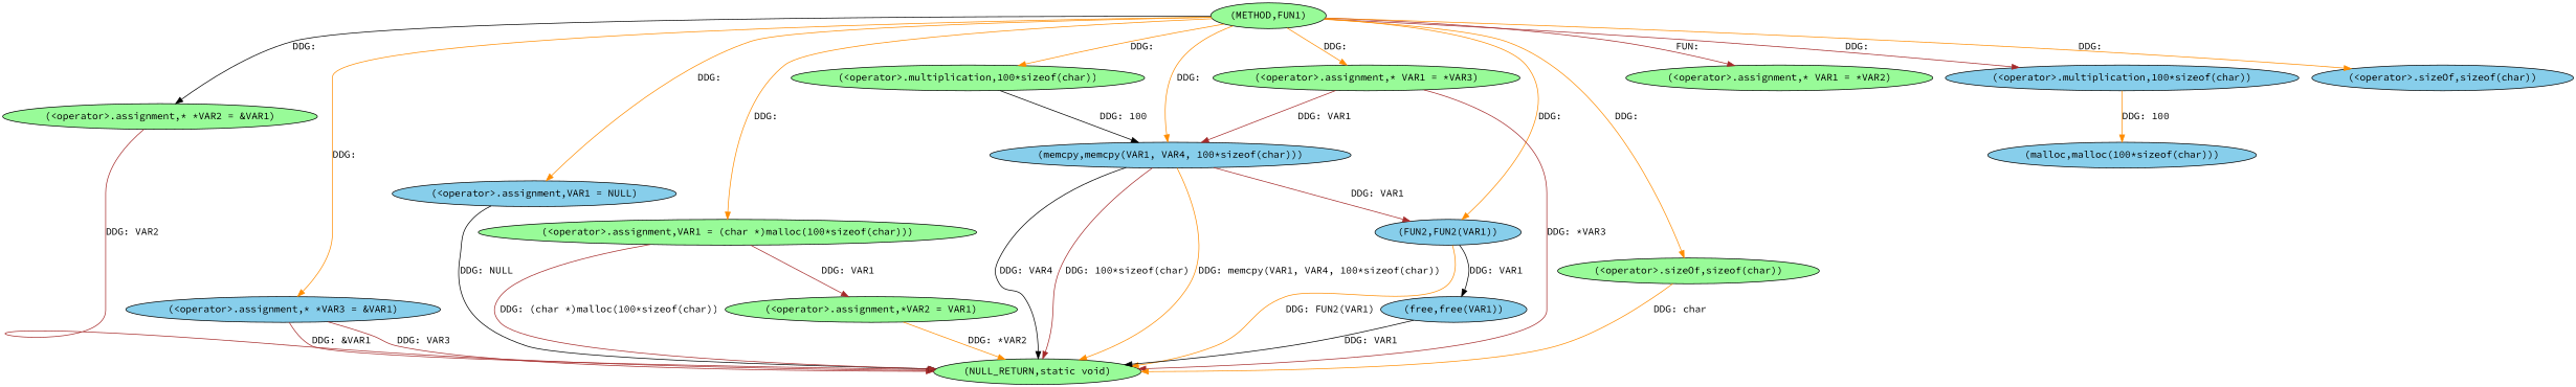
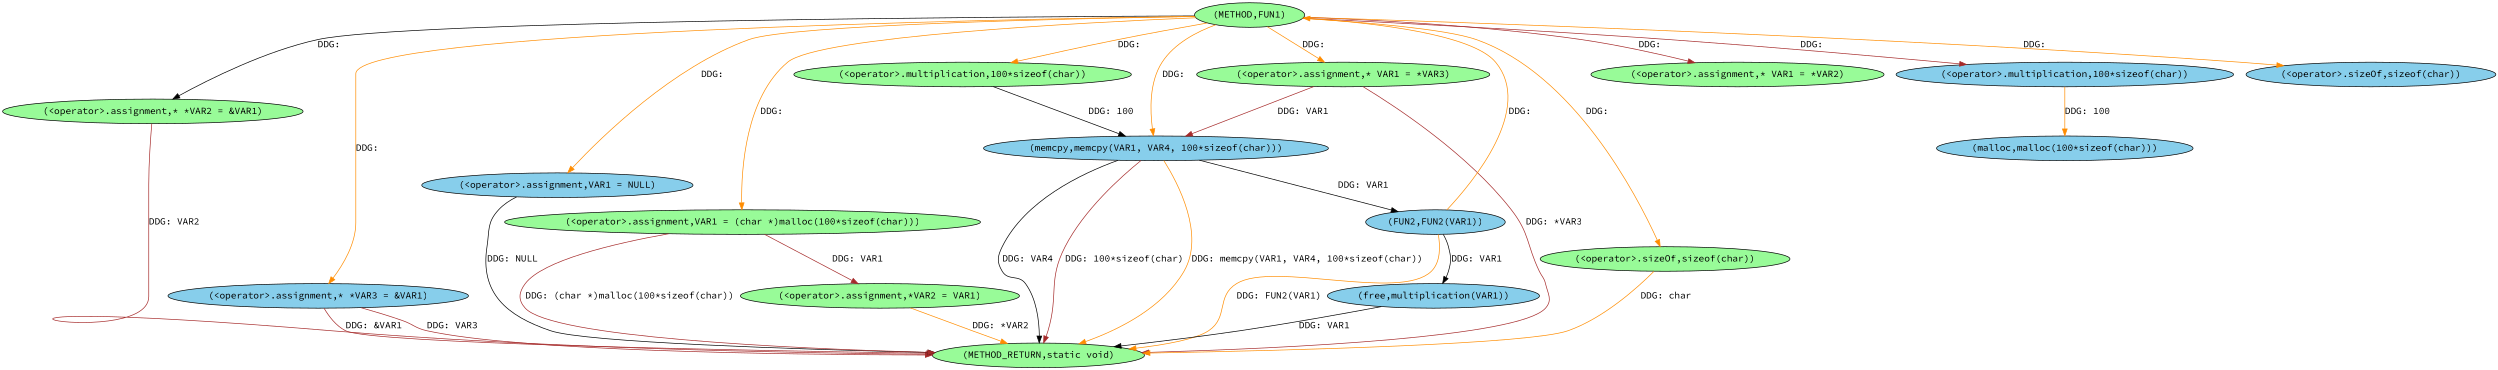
  digraph {
    fontname="Source Code Pro"
    node [fillcolor=palegreen fontname="Source Code Pro" style=filled]
    edge [color=darkorange fontname="Source Code Pro"]
    n1 [label="(METHOD,FUN1)"]
    n2 [label="(<operator>.assignment,* *VAR2 = &VAR1)"]
    n3 [fillcolor=skyblue label="(<operator>.assignment,* *VAR3 = &VAR1)"]
    n4 [fillcolor=skyblue label="(<operator>.assignment,VAR1 = NULL)"]
    n5 [label="(<operator>.assignment,* VAR1 = *VAR2)"]
    n6 [label="(<operator>.assignment,VAR1 = (char *)malloc(100*sizeof(char)))"]
    n7 [fillcolor=skyblue label="(<operator>.multiplication,100*sizeof(char))"]
    n8 [fillcolor=skyblue label="(<operator>.sizeOf,sizeof(char))"]
    n9 [label="(<operator>.assignment,* VAR1 = *VAR3)"]
    n10 [fillcolor=skyblue label="(memcpy,memcpy(VAR1, VAR4, 100*sizeof(char)))"]
    n11 [label="(<operator>.multiplication,100*sizeof(char))"]
    n12 [label="(<operator>.sizeOf,sizeof(char))"]
    n13 [fillcolor=skyblue label="(FUN2,FUN2(VAR1))"]
-   n14 [label="(NULL_RETURN,static void)"]
+   n14 [label="(METHOD_RETURN,static void)"]
    n15 [label="(<operator>.assignment,*VAR2 = VAR1)"]
    n16 [fillcolor=skyblue label="(malloc,malloc(100*sizeof(char)))"]
-   n17 [fillcolor=skyblue label="(free,free(VAR1))"]
+   n17 [fillcolor=skyblue label="(free,multiplication(VAR1))"]
    n1 -> n2 [color=black label="DDG: "]
    n1 -> n3 [label="DDG: "]
    n1 -> n4 [label="DDG: "]
-   n1 -> n5 [color=brown label="FUN: "]
+   n1 -> n5 [color=brown label="DDG: "]
    n1 -> n6 [label="DDG: "]
    n1 -> n7 [color=brown label="DDG: "]
    n1 -> n8 [label="DDG: "]
    n1 -> n9 [label="DDG: "]
    n1 -> n10 [label="DDG: "]
    n1 -> n11 [label="DDG: "]
    n1 -> n12 [label="DDG: "]
-   n1 -> n13 [label="DDG: "]
+   n13 -> n1 [label="DDG: "]
    n2 -> n14 [color=brown label="DDG: VAR2"]
    n3 -> n14 [color=brown label="DDG: &VAR1"]
    n3 -> n14 [color=brown label="DDG: VAR3"]
    n4 -> n14 [color=black label="DDG: NULL"]
    n6 -> n14 [color=brown label="DDG: (char *)malloc(100*sizeof(char))"]
    n6 -> n15 [color=brown label="DDG: VAR1"]
    n7 -> n16 [label="DDG: 100"]
    n9 -> n10 [color=brown label="DDG: VAR1"]
    n9 -> n14 [color=brown label="DDG: *VAR3"]
-   n10 -> n13 [color=brown label="DDG: VAR1"]
+   n10 -> n13 [color=black label="DDG: VAR1"]
    n10 -> n14 [color=brown label="DDG: 100*sizeof(char)"]
    n10 -> n14 [label="DDG: memcpy(VAR1, VAR4, 100*sizeof(char))"]
    n10 -> n14 [color=black label="DDG: VAR4"]
    n11 -> n10 [color=black label="DDG: 100"]
    n12 -> n14 [label="DDG: char"]
    n13 -> n14 [label="DDG: FUN2(VAR1)"]
    n13 -> n17 [color=black label="DDG: VAR1"]
    n15 -> n14 [label="DDG: *VAR2"]
    n17 -> n14 [color=black label="DDG: VAR1"]
  }
